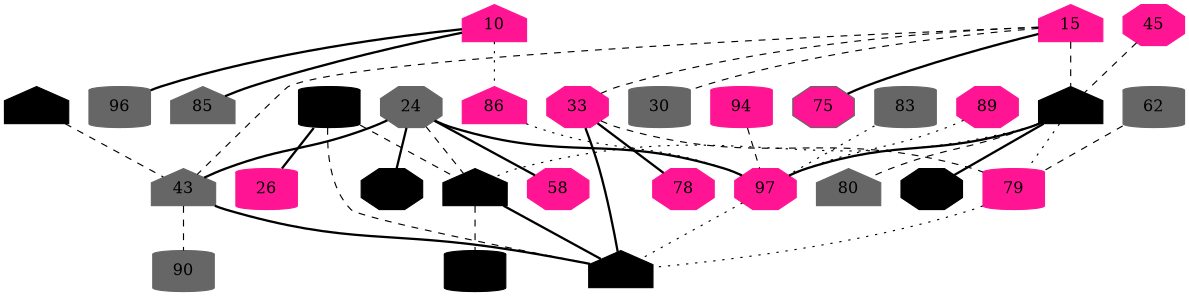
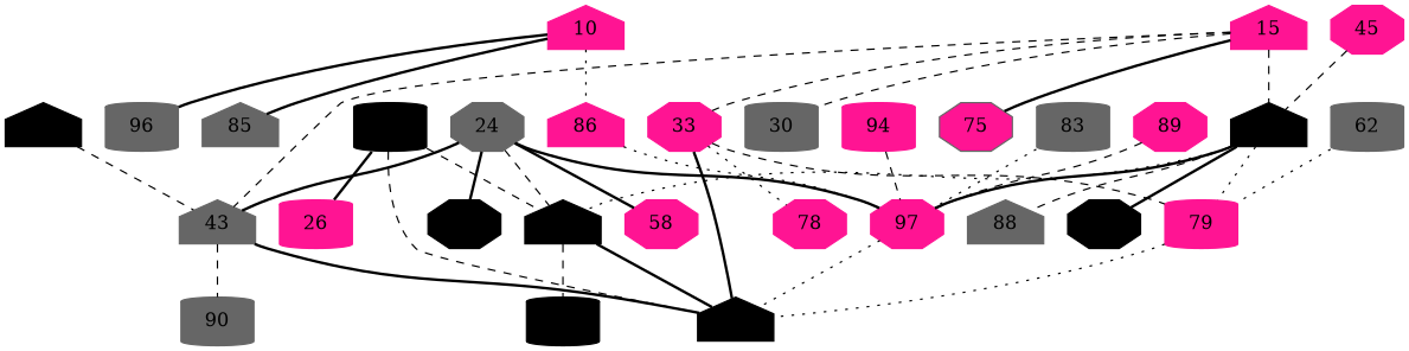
  graph {
    node [color=deeppink shape=house style=filled]
    edge [style=dashed]
    10 [super="+7"]
    85 [color=gray40]
    96 [color=gray40 shape=cylinder super="+54+71"]
    86
    97 [shape=octagon super="+93+9+40+43+53+72"]
    99 [color=black super="+31+65+70+98+69+76+77+81+82+84+88+92+95"]
    15 [super="+11"]
    30 [color=gray40 shape=cylinder]
    33 [shape=octagon super="+5"]
    57 [color=black super="+42+47+12+14"]
    n11 [color=gray40 label=43 super="+44+68+23+35"]
    75 [color=gray40 fillcolor=deeppink shape=octagon super="+74"]
    78 [shape=octagon]
    79 [shape=cylinder super="+3+27+61"]
    67 [color=black super="+64"]
-   80 [color=gray40]
+   80 [color=gray40 label=88]
    91 [color=black shape=octagon]
    90 [color=gray40 shape=cylinder super="+60+87"]
    17 [color=black shape=cylinder super="+16"]
    26 [shape=cylinder]
    100 [color=black shape=cylinder super="+56"]
    24 [color=gray40 shape=octagon super="+22"]
    39 [color=black shape=octagon]
    58 [shape=octagon]
    45 [shape=octagon]
    51 [color=black]
    62 [color=gray40 shape=cylinder]
    83 [color=gray40 shape=cylinder]
    89 [shape=octagon]
    94 [shape=cylinder]
    10 -- 85 [style=bold]
    10 -- 96 [style=bold]
    10 -- 86 [style=dotted weight=6]
    86 -- 97 [style=dotted]
    97 -- 99 [style=dotted weight=3]
    15 -- 30
    15 -- 33
    15 -- 57 [weight=7]
    15 -- n11
    15 -- 75 [style=bold]
    33 -- 99 [style=bold weight=2]
-   33 -- 78 [style=bold]
+   33 -- 78 [style=dotted]
    33 -- 79 [weight=4]
    57 -- 97 [style=bold weight=2]
    57 -- 79 [style=dotted]
    57 -- 67 [style=dotted]
    57 -- 80
    57 -- 91 [style=bold]
    n11 -- 99 [style=bold]
    n11 -- 90
    79 -- 99 [style=dotted weight=2]
    67 -- 99 [style=bold weight=2]
    67 -- 100
    17 -- 99 [weight=2]
    17 -- 67 [weight=4]
    17 -- 26 [style=bold]
    24 -- 97 [style=bold]
    24 -- n11 [style=bold weight=6]
    24 -- 67 [weight=2]
    24 -- 39 [style=bold]
    24 -- 58 [style=bold]
    45 -- 57
    51 -- n11
-   62 -- 79
+   62 -- 79 [style=dotted]
    83 -- 97 [style=dotted]
-   89 -- 97 [style=dotted]
+   89 -- 97
    94 -- 97
  }
